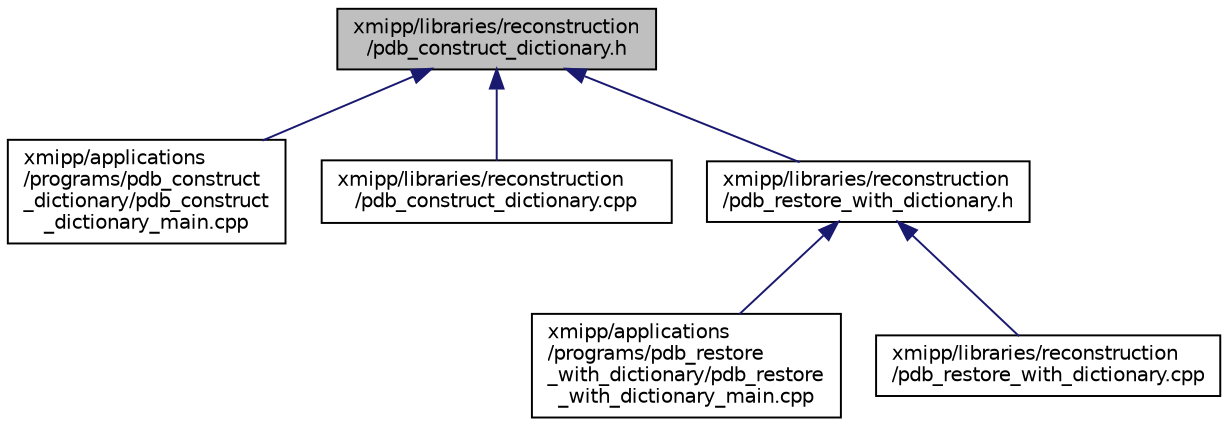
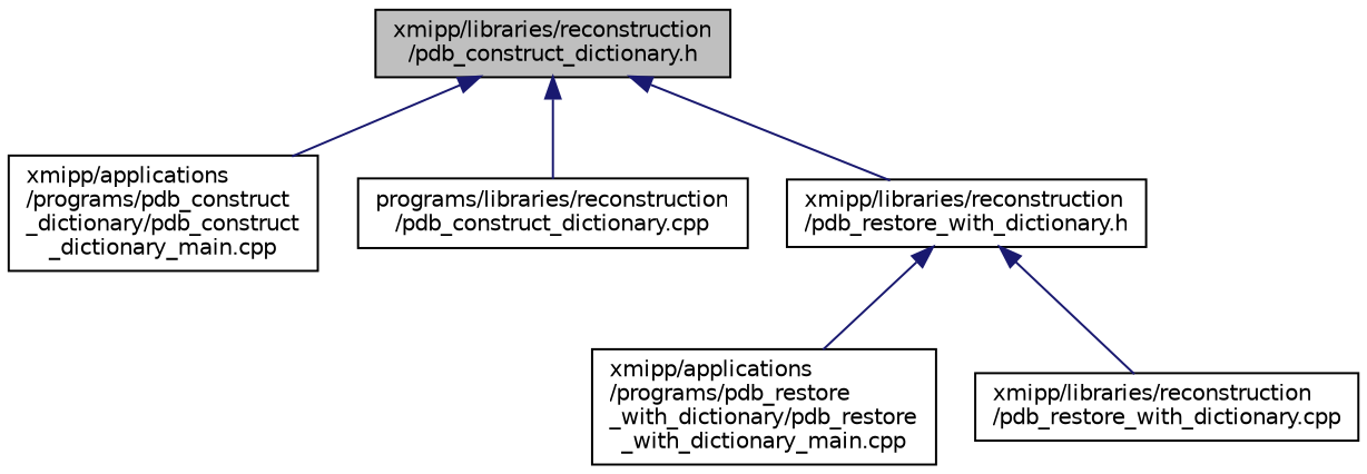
  digraph {
    node [color=black fillcolor=white fontname=Helvetica fontsize=10 shape=record style=filled]
    edge [color=midnightblue dir=back fontname=Helvetica fontsize=10 labelfontname=Helvetica labelfontsize=10 style=solid]
    n1 [fillcolor=grey75 fontcolor=black height=0.2 label="xmipp/libraries/reconstruction\l/pdb_construct_dictionary.h" width=0.4]
    n2 [height=0.2 label="xmipp/applications\l/programs/pdb_construct\l_dictionary/pdb_construct\l_dictionary_main.cpp" width=0.4]
-   n3 [height=0.2 label="xmipp/libraries/reconstruction\l/pdb_construct_dictionary.cpp" width=0.4]
+   n3 [height=0.2 label="programs/libraries/reconstruction\l/pdb_construct_dictionary.cpp" width=0.4]
    n4 [height=0.2 label="xmipp/libraries/reconstruction\l/pdb_restore_with_dictionary.h" width=0.4]
    n5 [height=0.2 label="xmipp/applications\l/programs/pdb_restore\l_with_dictionary/pdb_restore\l_with_dictionary_main.cpp" width=0.4]
    n6 [height=0.2 label="xmipp/libraries/reconstruction\l/pdb_restore_with_dictionary.cpp" width=0.4]
    n1 -> n2
    n1 -> n3
    n1 -> n4
    n4 -> n5
    n4 -> n6
  }
